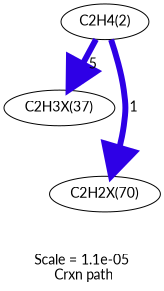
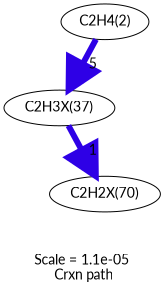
  digraph {
    fontname=Lato
    label="Scale = 1.1e-05\l Crxn path"
    node [fontname=Lato]
    edge [arrowsize=3 color="0.7, 1.5, 0.9" fontname=Lato style="setlinewidth(6)"]
    n1 [label="C2H4(2)"]
    n2 [label="C2H3X(37)"]
    n3 [label="C2H2X(70)"]
    n1 -> n2 [label=" 5"]
-   n1 -> n3 [label=" 1"]
+   n2 -> n3 [label=" 1"]
  }
